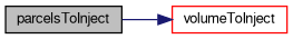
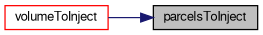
  digraph {
    rankdir=LR
    node [fontname=FreeSans fontsize=10 shape=record]
    n1 [color=black fillcolor=grey75 fontcolor=black height=0.2 label=parcelsToInject style=filled width=0.4]
    n2 [color=red height=0.2 label=volumeToInject width=0.4]
-   n1 -> n2 [color=midnightblue fontname=FreeSans fontsize=10 labelfontname=FreeSans labelfontsize=10 style=solid]
+   n2 -> n1 [color=midnightblue fontname=FreeSans fontsize=10 labelfontname=FreeSans labelfontsize=10 style=solid]
  }
